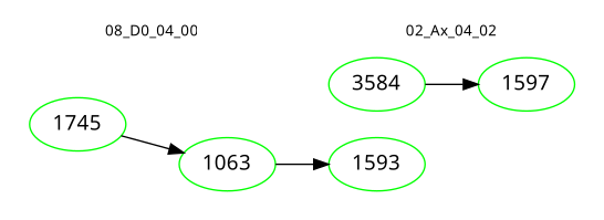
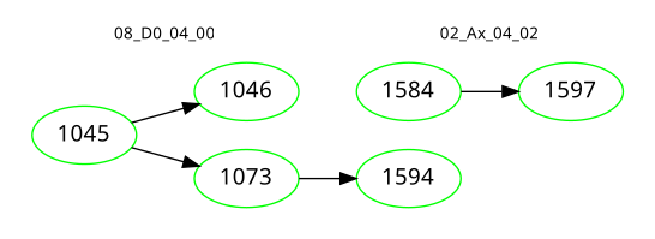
  digraph {
    fontname="Noto Sans"
    rankdir=LR
    node [color=green fontname="Noto Sans"]
    edge [color=black fontname="Noto Sans"]
-   n1 [label=3584]
+   n1 [label=1584]
    n2 [label=1597]
-   n3 [label=1593]
-   n4 [label=1745]
-   n5 [label=1063]
+   n3 [label=1594]
+   n4 [label=1045]
+   n5 [label=1073]
+   n6 [label=1046]
    subgraph cluster_1 {
      color=white
      fontsize=10
      label="02_Ax_04_02"
      n1
      n2
      n3
    }
    subgraph cluster_2 {
      color=white
      fontsize=10
      label="08_D0_04_00"
      n4
      n5
+     n6
    }
    n1 -> n2
    n4 -> n5
+   n4 -> n6
    n5 -> n3
  }
